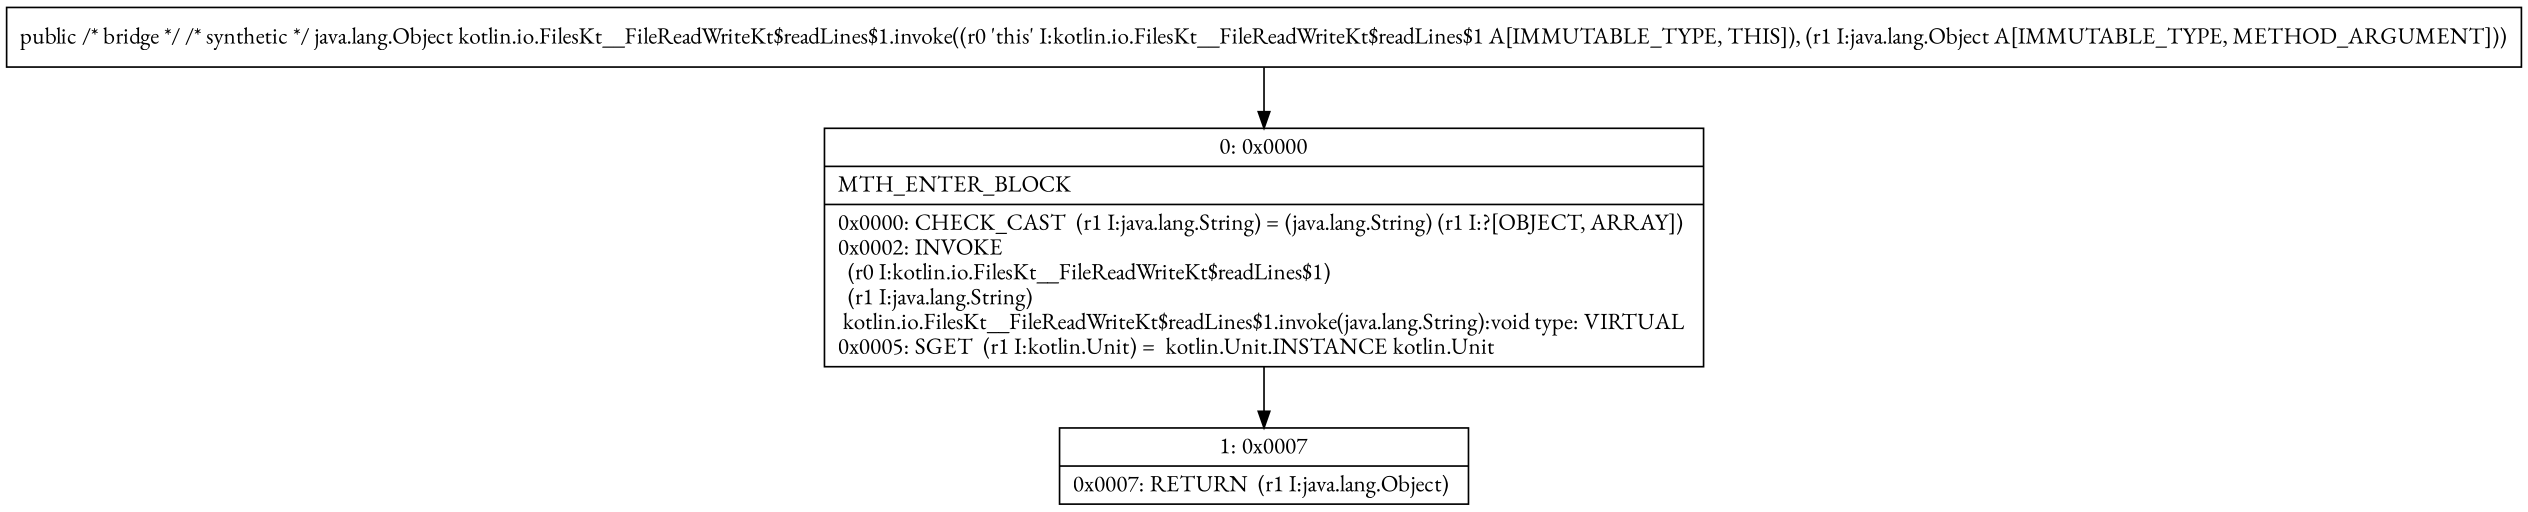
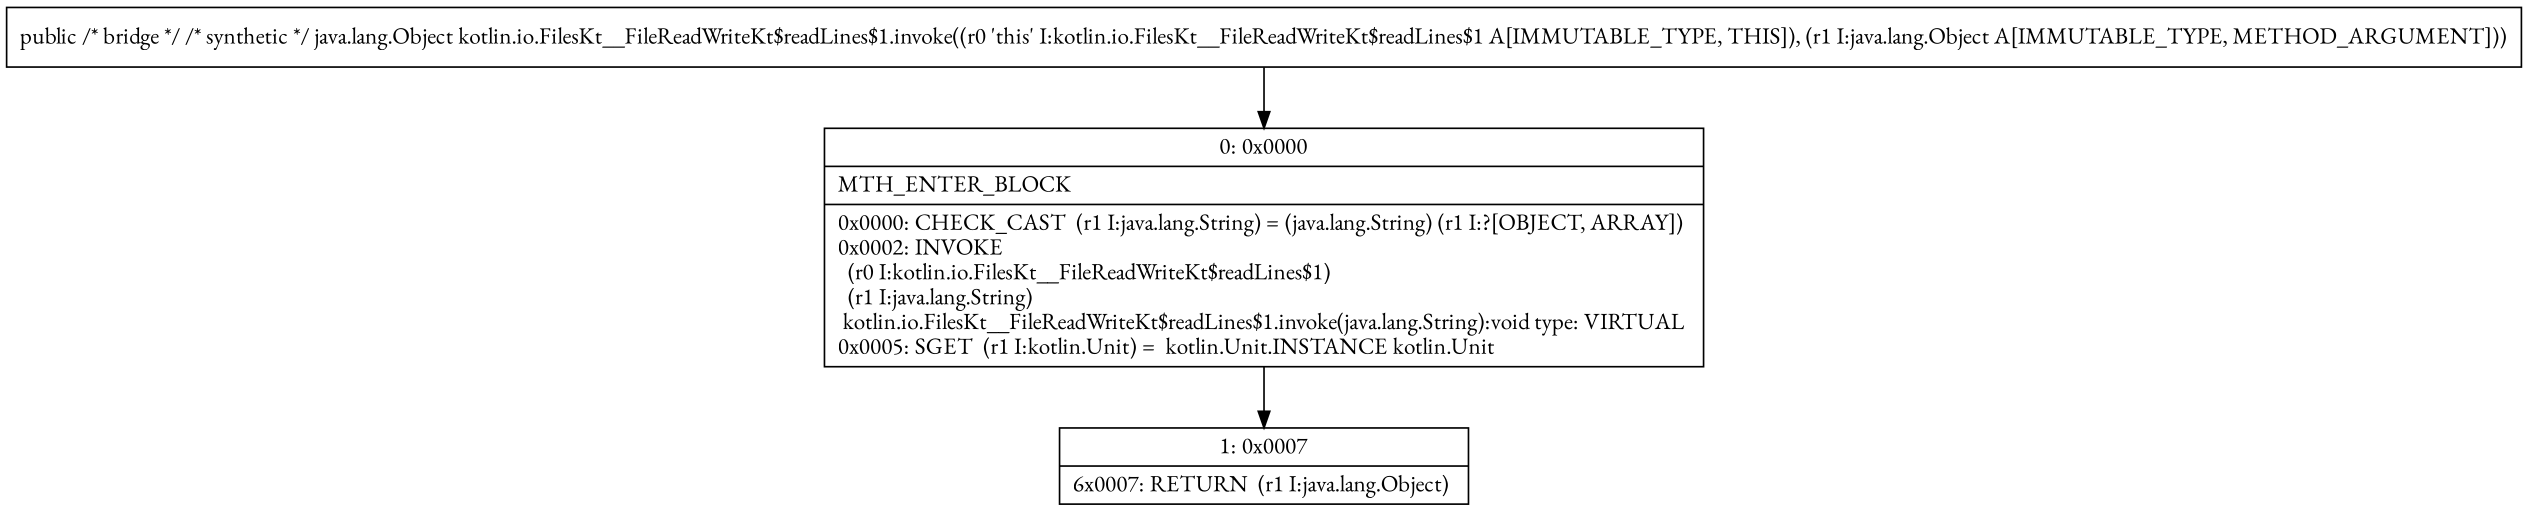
  digraph {
    fontname="EB Garamond"
    node [shape=record fontname="EB Garamond"]
    edge [fontname="EB Garamond"]
    n1 [label="{0\:\ 0x0000|MTH_ENTER_BLOCK\l|0x0000: CHECK_CAST  (r1 I:java.lang.String) = (java.lang.String) (r1 I:?[OBJECT, ARRAY]) \l0x0002: INVOKE  \l  (r0 I:kotlin.io.FilesKt__FileReadWriteKt$readLines$1)\l  (r1 I:java.lang.String)\l kotlin.io.FilesKt__FileReadWriteKt$readLines$1.invoke(java.lang.String):void type: VIRTUAL \l0x0005: SGET  (r1 I:kotlin.Unit) =  kotlin.Unit.INSTANCE kotlin.Unit \l}"]
-   n2 [label="{1\:\ 0x0007|0x0007: RETURN  (r1 I:java.lang.Object) \l}"]
+   n2 [label="{1\:\ 0x0007|6x0007: RETURN  (r1 I:java.lang.Object) \l}"]
    n3 [label="{public \/* bridge *\/ \/* synthetic *\/ java.lang.Object kotlin.io.FilesKt__FileReadWriteKt$readLines$1.invoke((r0 'this' I:kotlin.io.FilesKt__FileReadWriteKt$readLines$1 A[IMMUTABLE_TYPE, THIS]), (r1 I:java.lang.Object A[IMMUTABLE_TYPE, METHOD_ARGUMENT])) }"]
    n1 -> n2
    n3 -> n1
  }
